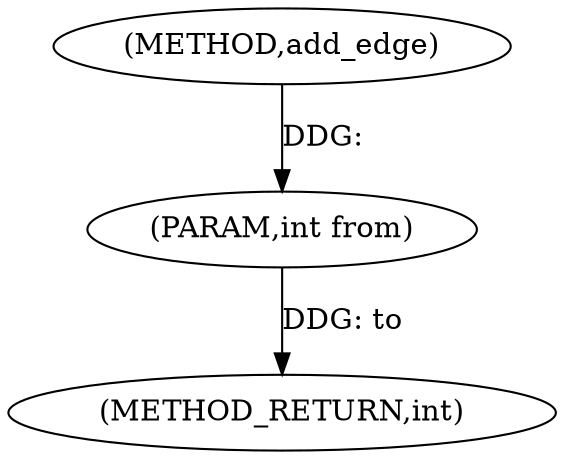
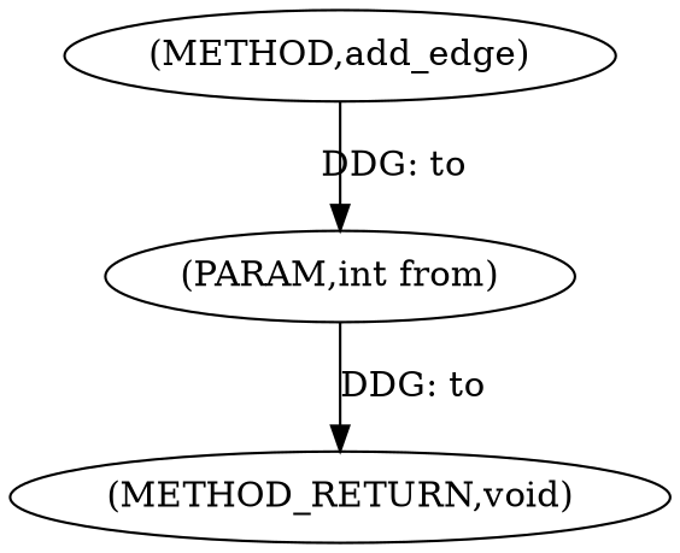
  digraph {
    n1 [label="(METHOD,add_edge)"]
    n2 [label="(PARAM,int from)"]
-   n3 [label="(METHOD_RETURN,int)"]
-   n1 -> n2 [label="DDG: "]
+   n3 [label="(METHOD_RETURN,void)"]
+   n1 -> n2 [label="DDG: to"]
    n2 -> n3 [label="DDG: to"]
  }
